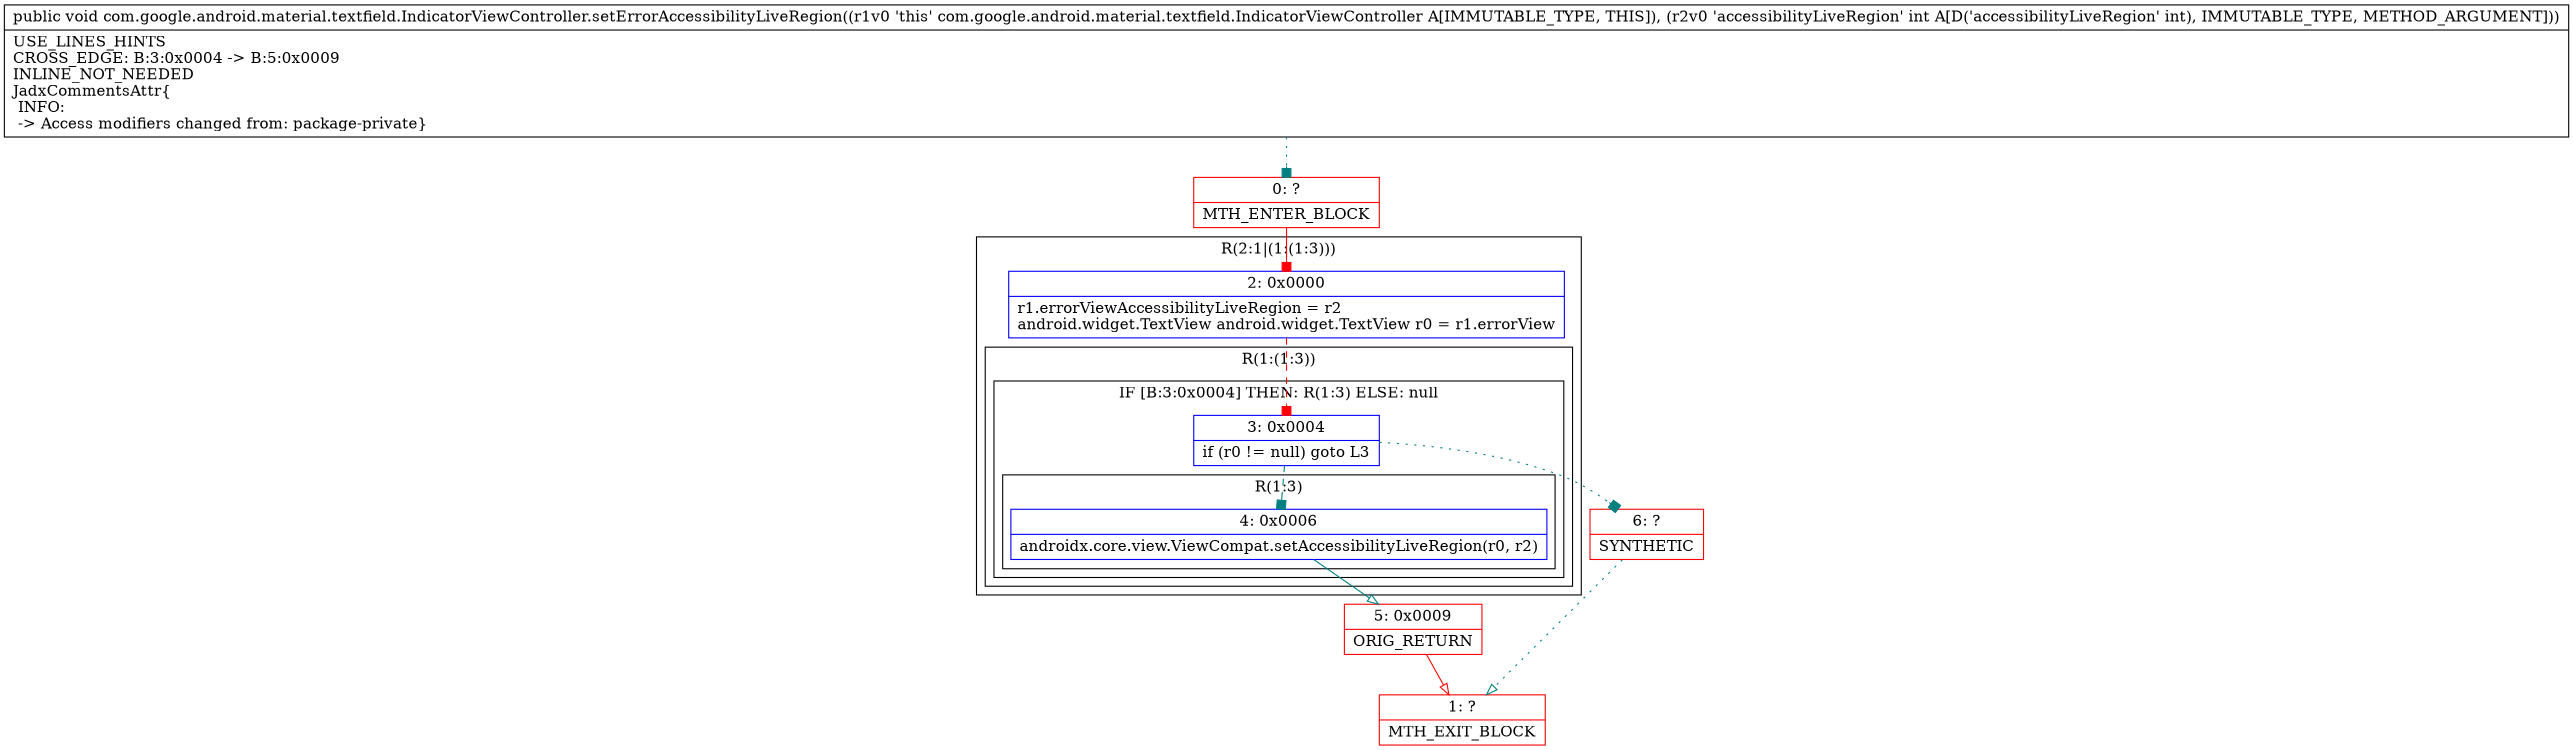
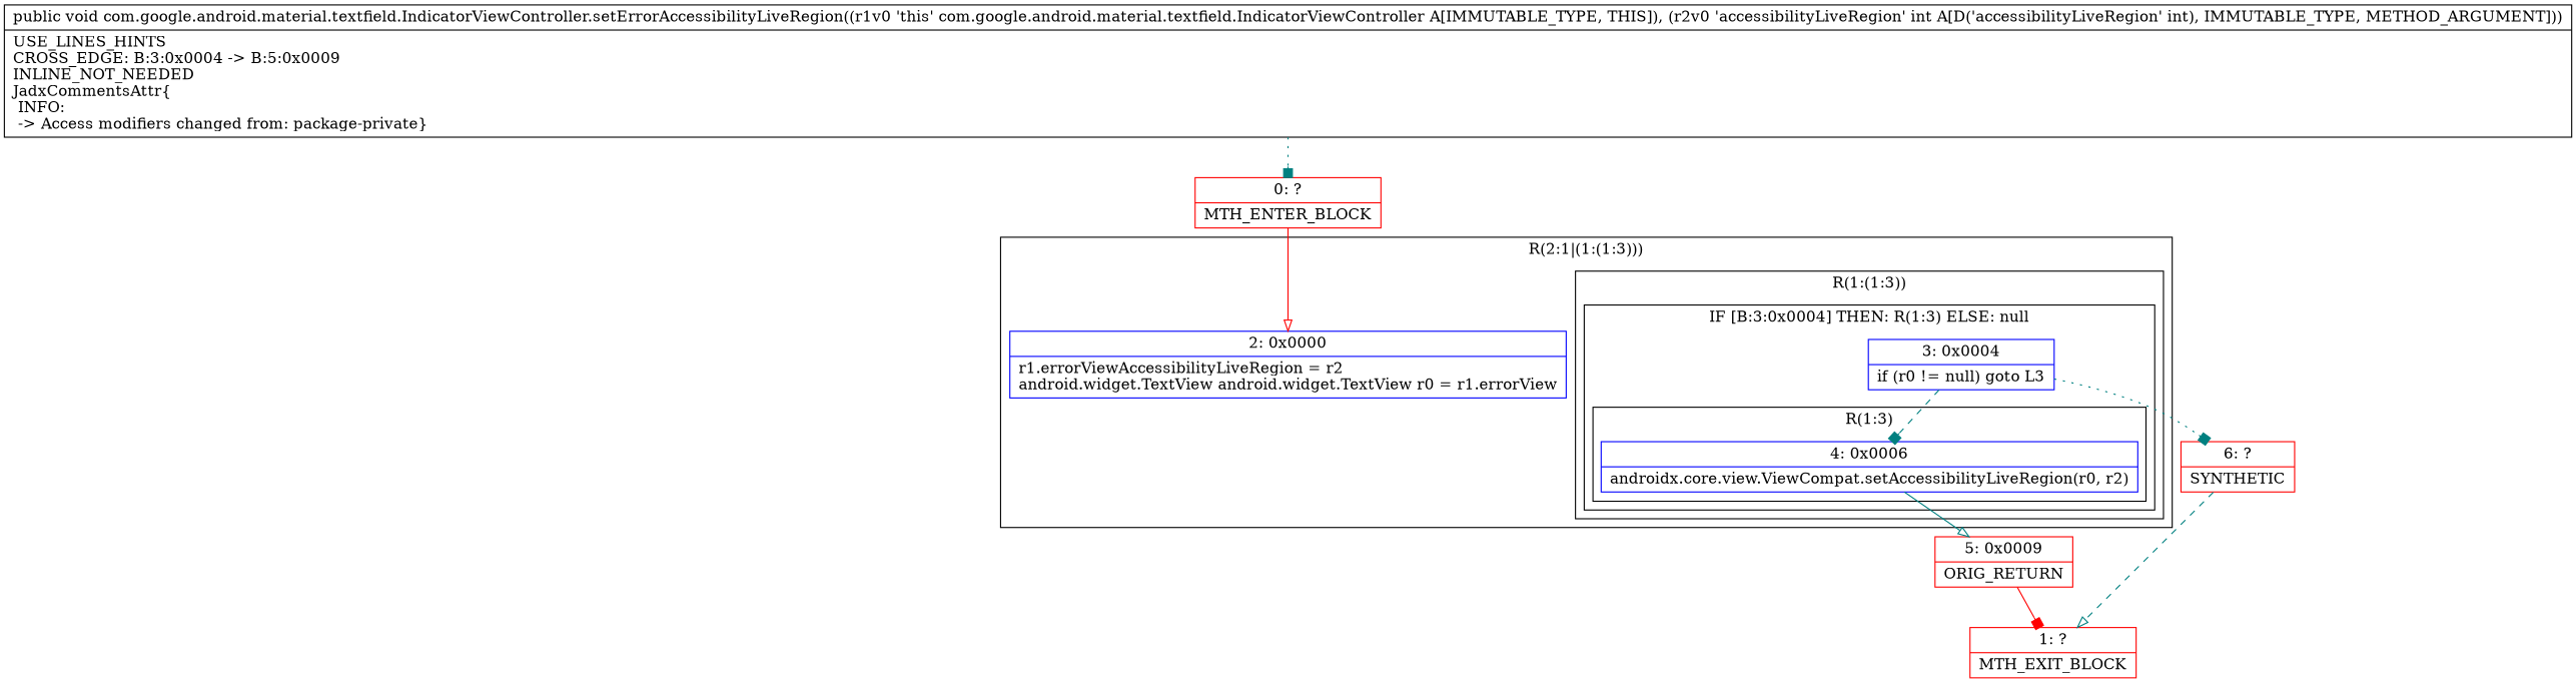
  digraph {
    node [color=red shape=record]
    edge [arrowhead=box color=teal style=solid]
    n1 [color=blue label="{4\:\ 0x0006|androidx.core.view.ViewCompat.setAccessibilityLiveRegion(r0, r2)\l}"]
    n2 [color=blue label="{3\:\ 0x0004|if (r0 != null) goto L3\l}"]
    n3 [color=blue label="{2\:\ 0x0000|r1.errorViewAccessibilityLiveRegion = r2\landroid.widget.TextView android.widget.TextView r0 = r1.errorView\l}"]
    n4 [label="{5\:\ 0x0009|ORIG_RETURN\l}"]
    n5 [label="{6\:\ ?|SYNTHETIC\l}"]
    n6 [label="{1\:\ ?|MTH_EXIT_BLOCK\l}"]
    n7 [label="{0\:\ ?|MTH_ENTER_BLOCK\l}"]
    n8 [label="{public void com.google.android.material.textfield.IndicatorViewController.setErrorAccessibilityLiveRegion((r1v0 'this' com.google.android.material.textfield.IndicatorViewController A[IMMUTABLE_TYPE, THIS]), (r2v0 'accessibilityLiveRegion' int A[D('accessibilityLiveRegion' int), IMMUTABLE_TYPE, METHOD_ARGUMENT]))  | USE_LINES_HINTS\lCROSS_EDGE: B:3:0x0004 \-\> B:5:0x0009\lINLINE_NOT_NEEDED\lJadxCommentsAttr\{\l INFO: \l \-\> Access modifiers changed from: package\-private\}\l}" color=""]
    subgraph cluster_1 {
      label="R(2:1|(1:(1:3)))"
      n3
      subgraph cluster_2 {
        label="R(1:(1:3))"
        subgraph cluster_3 {
          label="IF [B:3:0x0004] THEN: R(1:3) ELSE: null"
          n2
          subgraph cluster_4 {
            label="R(1:3)"
            n1
          }
        }
      }
    }
    n1 -> n4 [arrowhead=onormal]
    n2 -> n1 [style=dashed]
    n2 -> n5 [style=dotted]
-   n3 -> n2 [color=red style=dashed]
-   n4 -> n6 [arrowhead=onormal color=red]
-   n5 -> n6 [arrowhead=onormal style=dotted]
-   n7 -> n3 [color=red]
+   n4 -> n6 [color=red]
+   n5 -> n6 [arrowhead=onormal style=dashed]
+   n7 -> n3 [arrowhead=onormal color=red]
    n8 -> n7 [style=dotted]
  }
